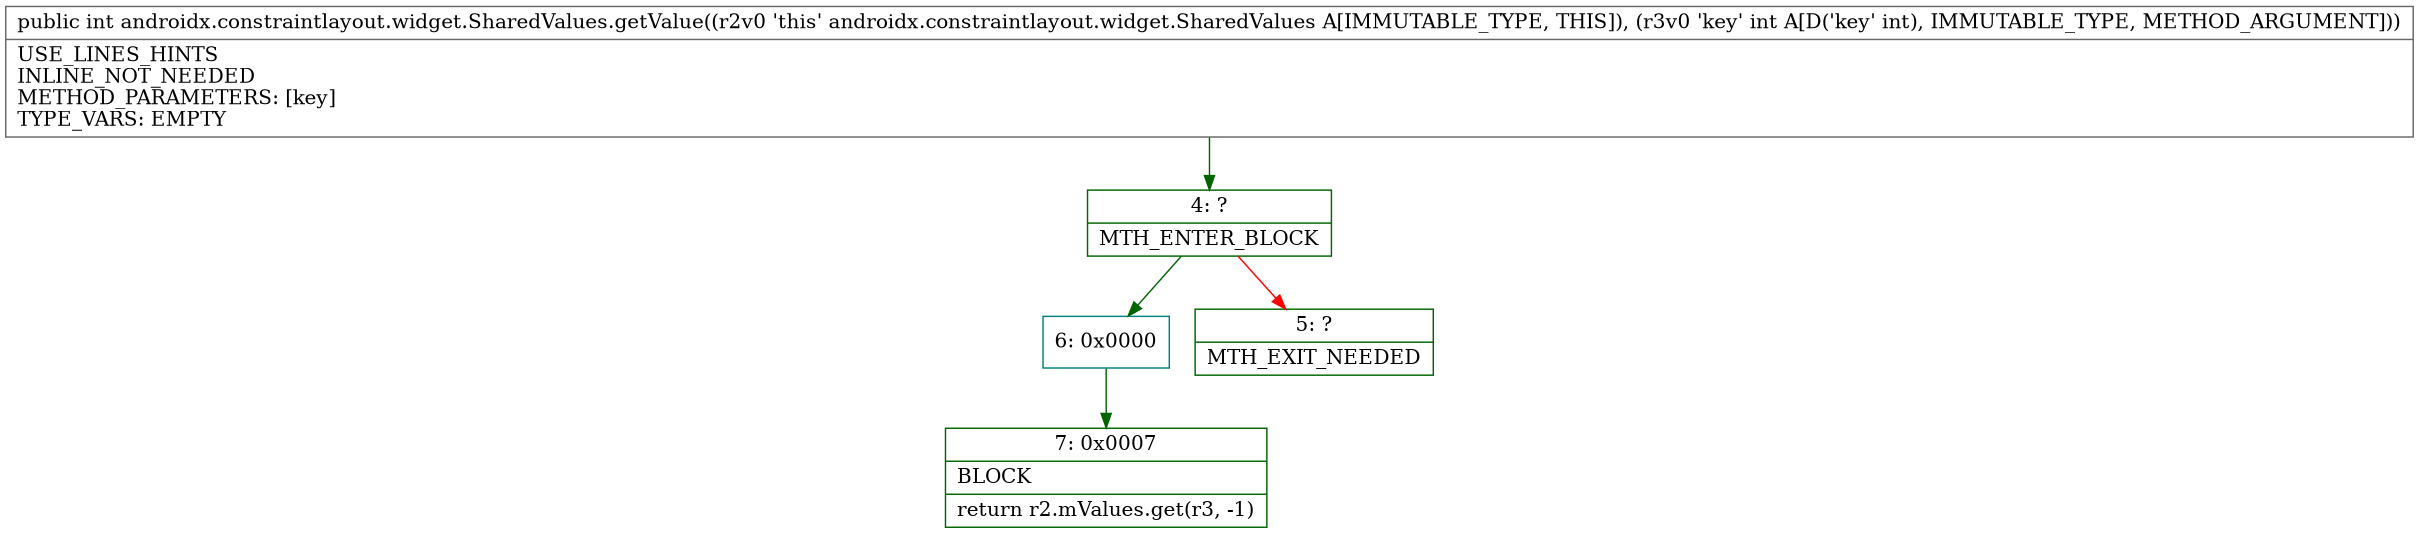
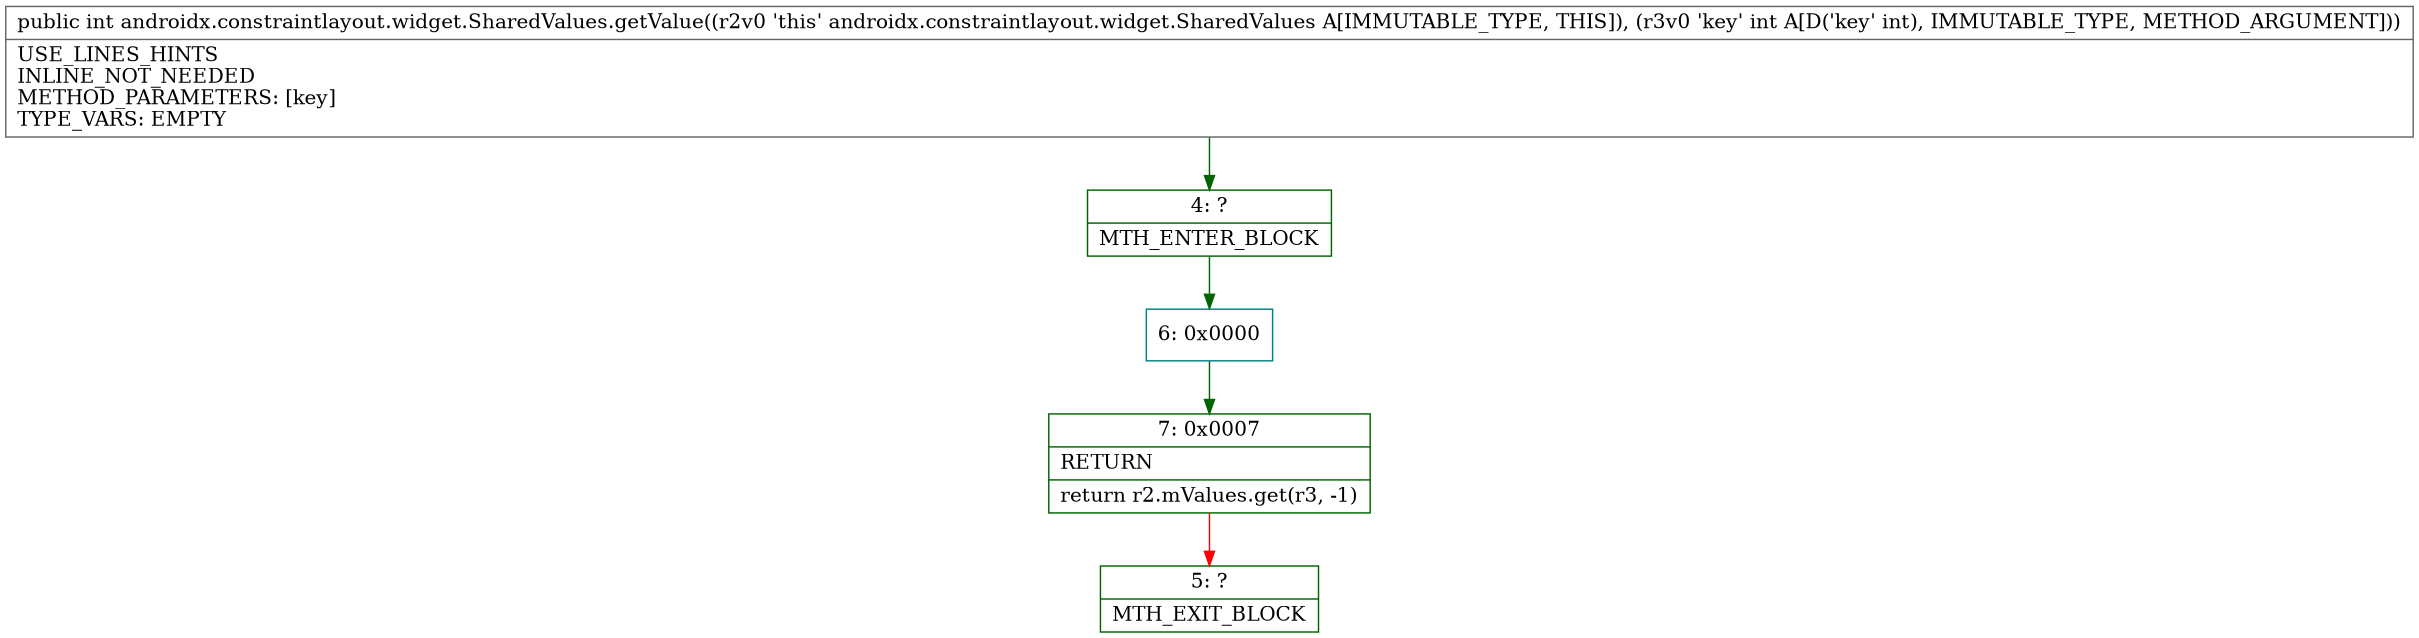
  digraph {
    node [color=darkgreen shape=record]
    edge [color=darkgreen]
    n1 [label="{4\:\ ?|MTH_ENTER_BLOCK\l}"]
    n2 [color=teal label="{6\:\ 0x0000}"]
-   n3 [label="{7\:\ 0x0007|BLOCK\l|return r2.mValues.get(r3, \-1)\l}"]
-   n4 [label="{5\:\ ?|MTH_EXIT_NEEDED\l}"]
+   n3 [label="{7\:\ 0x0007|RETURN\l|return r2.mValues.get(r3, \-1)\l}"]
+   n4 [label="{5\:\ ?|MTH_EXIT_BLOCK\l}"]
    n5 [color=gray40 label="{public int androidx.constraintlayout.widget.SharedValues.getValue((r2v0 'this' androidx.constraintlayout.widget.SharedValues A[IMMUTABLE_TYPE, THIS]), (r3v0 'key' int A[D('key' int), IMMUTABLE_TYPE, METHOD_ARGUMENT]))  | USE_LINES_HINTS\lINLINE_NOT_NEEDED\lMETHOD_PARAMETERS: [key]\lTYPE_VARS: EMPTY\l}"]
    n1 -> n2
    n2 -> n3
-   n1 -> n4 [color=red]
+   n3 -> n4 [color=red]
    n5 -> n1
  }
